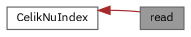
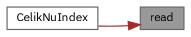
  digraph {
    rankdir=RL
    fontname="IBM Plex Sans"
    node [fontname="IBM Plex Sans" fontsize=10 shape=box style=filled]
    n1 [color=gray40 fillcolor=grey60 fontcolor=black height=0.2 label=read width=0.4]
    n2 [color=grey40 fillcolor=white height=0.2 label=CelikNuIndex width=0.4]
-   n2 -> n1 [color=brown dir=back fontname="IBM Plex Sans" fontsize=10 labelfontname=Helvetica labelfontsize=10 style=solid]
+   n1 -> n2 [color=brown dir=back fontname="IBM Plex Sans" fontsize=10 labelfontname=Helvetica labelfontsize=10 style=solid]
  }
